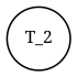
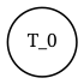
  digraph {
    nodesep=0.1
    rankdir=TB
    ranksep=0.4
    fontname="Noto Serif"
-   T_2 [fontsize=10 shape=circle fontname="Noto Serif"]
+   T_2 [fontsize=10 shape=circle fontname="Noto Serif" label=T_0]
  }
